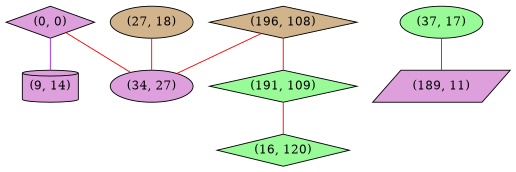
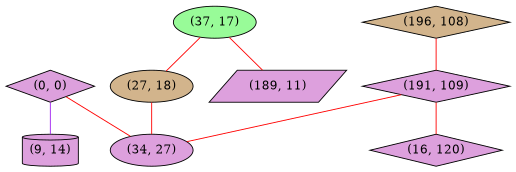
  graph {
    fontname="DejaVu Serif"
    node [fillcolor=plum fontname="DejaVu Serif" shape=diamond style=filled]
    edge [color=red fontname="DejaVu Serif" weight=1]
    "(0, 0)"
    "(9, 14)" [shape=cylinder]
    "(34, 27)" [shape=ellipse]
    "(27, 18)" [fillcolor=tan shape=ellipse]
    "(196, 108)" [fillcolor=tan]
-   "(191, 109)" [fillcolor=palegreen]
-   "(16, 120)" [fillcolor=palegreen]
+   "(191, 109)"
+   "(16, 120)"
    "(37, 17)" [fillcolor=palegreen shape=ellipse]
    "(189, 11)" [shape=parallelogram]
    "(0, 0)" -- "(9, 14)" [color=purple weight=4]
    "(0, 0)" -- "(34, 27)"
    "(27, 18)" -- "(34, 27)"
    "(196, 108)" -- "(191, 109)"
-   "(196, 108)" -- "(34, 27)"
+   "(191, 109)" -- "(34, 27)"
    "(191, 109)" -- "(16, 120)"
+   "(37, 17)" -- "(27, 18)"
    "(37, 17)" -- "(189, 11)"
  }
